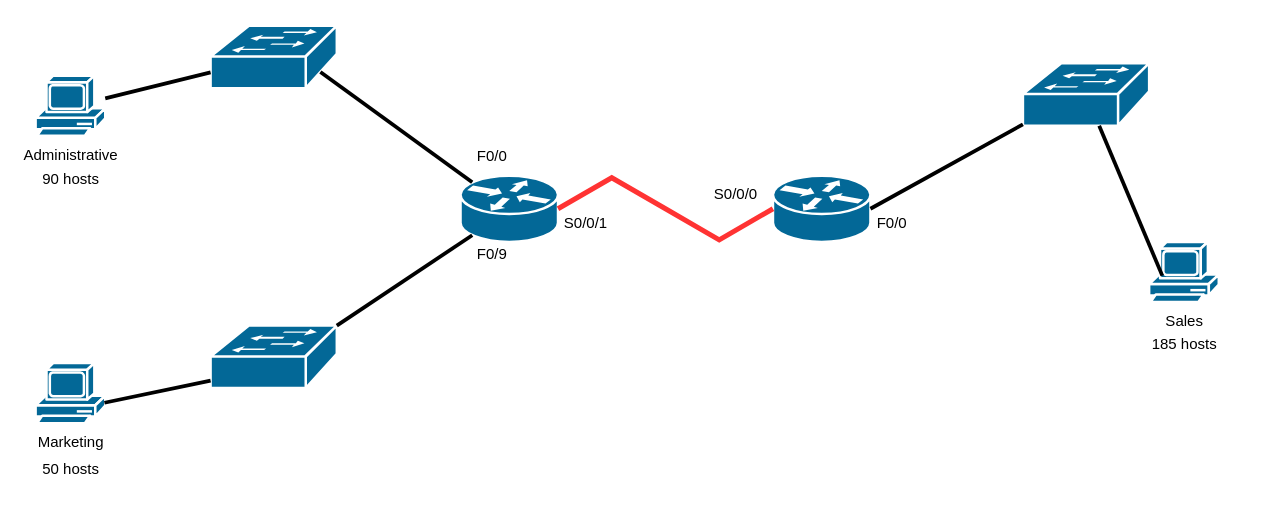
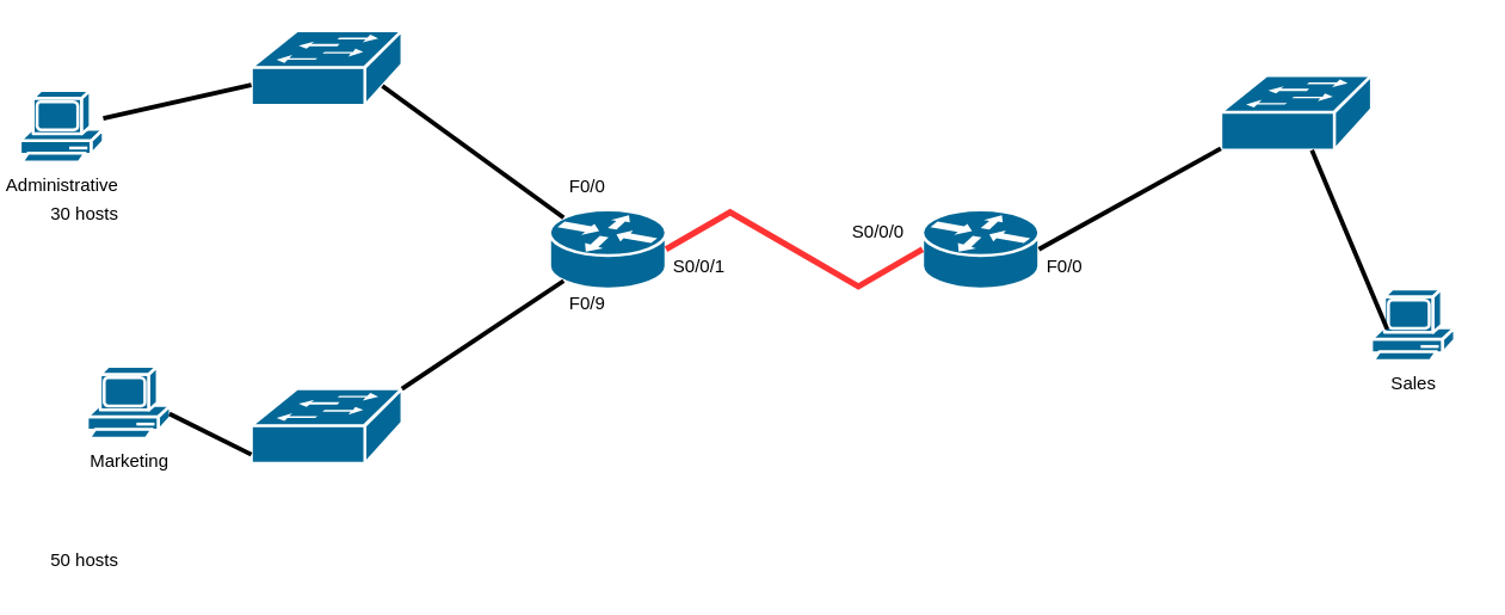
  <mxCell id="0" />
  <mxCell id="1" parent="0" />
  <mxCell id="2" value="" style="shape=mxgraph.cisco.routers.router;sketch=0;html=1;pointerEvents=1;dashed=0;fillColor=#036897;strokeColor=#ffffff;strokeWidth=2;verticalLabelPosition=bottom;verticalAlign=top;align=center;outlineConnect=0;" vertex="1" parent="1"><mxGeometry x="368" y="140" width="78" height="53" as="geometry" /></mxCell>
  <mxCell id="3" value="" style="shape=mxgraph.cisco.routers.router;sketch=0;html=1;pointerEvents=1;dashed=0;fillColor=#036897;strokeColor=#ffffff;strokeWidth=2;verticalLabelPosition=bottom;verticalAlign=top;align=center;outlineConnect=0;" vertex="1" parent="1"><mxGeometry x="618" y="140" width="78" height="53" as="geometry" /></mxCell>
  <mxCell id="4" value="" style="shape=mxgraph.cisco.switches.workgroup_switch;sketch=0;html=1;pointerEvents=1;dashed=0;fillColor=#036897;strokeColor=#ffffff;strokeWidth=2;verticalLabelPosition=bottom;verticalAlign=top;align=center;outlineConnect=0;" vertex="1" parent="1"><mxGeometry x="168" y="260" width="101" height="50" as="geometry" /></mxCell>
  <mxCell id="5" value="" style="shape=mxgraph.cisco.switches.workgroup_switch;sketch=0;html=1;pointerEvents=1;dashed=0;fillColor=#036897;strokeColor=#ffffff;strokeWidth=2;verticalLabelPosition=bottom;verticalAlign=top;align=center;outlineConnect=0;" vertex="1" parent="1"><mxGeometry x="168" y="20" width="101" height="50" as="geometry" /></mxCell>
  <mxCell id="6" value="" style="shape=mxgraph.cisco.switches.workgroup_switch;sketch=0;html=1;pointerEvents=1;dashed=0;fillColor=#036897;strokeColor=#ffffff;strokeWidth=2;verticalLabelPosition=bottom;verticalAlign=top;align=center;outlineConnect=0;" vertex="1" parent="1"><mxGeometry x="818" y="50" width="101" height="50" as="geometry" /></mxCell>
- <mxCell id="7" value="Administrative" style="shape=mxgraph.cisco.computers_and_peripherals.pc;sketch=0;html=1;pointerEvents=1;dashed=0;fillColor=#036897;strokeColor=#ffffff;strokeWidth=2;verticalLabelPosition=bottom;verticalAlign=top;align=center;outlineConnect=0;" vertex="1" parent="1"><mxGeometry x="28" y="60" width="55.71" height="50" as="geometry" /></mxCell>
+ <mxCell id="7" value="Administrative" style="shape=mxgraph.cisco.computers_and_peripherals.pc;sketch=0;html=1;pointerEvents=1;dashed=0;fillColor=#036897;strokeColor=#ffffff;strokeWidth=2;verticalLabelPosition=bottom;verticalAlign=top;align=center;outlineConnect=0;" vertex="1" parent="1"><mxGeometry x="13" y="60" width="55.71" height="50" as="geometry" /></mxCell>
  <mxCell id="8" value="" style="endArrow=none;html=1;rounded=0;strokeWidth=3;" edge="1" parent="1" source="7" target="5"><mxGeometry width="50" height="50" relative="1" as="geometry"><mxPoint x="98" y="100" as="sourcePoint" /><mxPoint x="148" y="50" as="targetPoint" /></mxGeometry></mxCell>
  <mxCell id="9" value="" style="endArrow=none;html=1;rounded=0;exitX=1;exitY=0;exitDx=0;exitDy=0;exitPerimeter=0;entryX=0.12;entryY=0.9;entryDx=0;entryDy=0;entryPerimeter=0;strokeWidth=3;" edge="1" parent="1" source="4" target="2"><mxGeometry width="50" height="50" relative="1" as="geometry"><mxPoint x="269" y="270" as="sourcePoint" /><mxPoint x="378" y="230" as="targetPoint" /></mxGeometry></mxCell>
  <mxCell id="10" value="" style="endArrow=none;html=1;rounded=0;exitX=0.87;exitY=0.74;exitDx=0;exitDy=0;exitPerimeter=0;entryX=0.12;entryY=0.1;entryDx=0;entryDy=0;entryPerimeter=0;strokeWidth=3;" edge="1" parent="1" source="5" target="2"><mxGeometry width="50" height="50" relative="1" as="geometry"><mxPoint x="308" y="230" as="sourcePoint" /><mxPoint x="358" y="180" as="targetPoint" /></mxGeometry></mxCell>
  <mxCell id="11" value="" style="endArrow=none;html=1;rounded=0;exitX=1;exitY=0.5;exitDx=0;exitDy=0;exitPerimeter=0;entryX=0;entryY=0.5;entryDx=0;entryDy=0;entryPerimeter=0;edgeStyle=isometricEdgeStyle;strokeColor=#FF3333;strokeWidth=4;" edge="1" parent="1" source="2" target="3"><mxGeometry width="50" height="50" relative="1" as="geometry"><mxPoint x="628" y="280" as="sourcePoint" /><mxPoint x="678" y="230" as="targetPoint" /></mxGeometry></mxCell>
- <mxCell id="12" value="Marketing" style="shape=mxgraph.cisco.computers_and_peripherals.pc;sketch=0;html=1;pointerEvents=1;dashed=0;fillColor=#036897;strokeColor=#ffffff;strokeWidth=2;verticalLabelPosition=bottom;verticalAlign=top;align=center;outlineConnect=0;" vertex="1" parent="1"><mxGeometry x="28" y="290" width="55.71" height="50" as="geometry" /></mxCell>
+ <mxCell id="12" value="Marketing" style="shape=mxgraph.cisco.computers_and_peripherals.pc;sketch=0;html=1;pointerEvents=1;dashed=0;fillColor=#036897;strokeColor=#ffffff;strokeWidth=2;verticalLabelPosition=bottom;verticalAlign=top;align=center;outlineConnect=0;" vertex="1" parent="1"><mxGeometry x="58" y="245" width="55.71" height="50" as="geometry" /></mxCell>
  <mxCell id="13" value="" style="endArrow=none;html=1;rounded=0;entryX=0;entryY=0.98;entryDx=0;entryDy=0;entryPerimeter=0;exitX=1;exitY=0.5;exitDx=0;exitDy=0;exitPerimeter=0;strokeWidth=3;" edge="1" parent="1" source="3" target="6"><mxGeometry width="50" height="50" relative="1" as="geometry"><mxPoint x="748.001" y="50" as="sourcePoint" /><mxPoint x="840.75" y="137" as="targetPoint" /></mxGeometry></mxCell>
  <mxCell id="14" value="Sales" style="shape=mxgraph.cisco.computers_and_peripherals.pc;sketch=0;html=1;pointerEvents=1;dashed=0;fillColor=#036897;strokeColor=#ffffff;strokeWidth=2;verticalLabelPosition=bottom;verticalAlign=top;align=center;outlineConnect=0;" vertex="1" parent="1"><mxGeometry x="919" y="193" width="55.71" height="50" as="geometry" /></mxCell>
  <mxCell id="15" value="" style="endArrow=none;html=1;rounded=0;strokeWidth=3;exitX=0.988;exitY=0.634;exitDx=0;exitDy=0;exitPerimeter=0;" edge="1" parent="1" source="12"><mxGeometry width="50" height="50" relative="1" as="geometry"><mxPoint x="98" y="320" as="sourcePoint" /><mxPoint x="168" y="304" as="targetPoint" /></mxGeometry></mxCell>
  <mxCell id="16" value="" style="endArrow=none;html=1;rounded=0;entryX=0;entryY=0.98;entryDx=0;entryDy=0;entryPerimeter=0;strokeWidth=3;" edge="1" parent="1" source="6"><mxGeometry width="50" height="50" relative="1" as="geometry"><mxPoint x="807.5" y="288" as="sourcePoint" /><mxPoint x="929.5" y="220" as="targetPoint" /></mxGeometry></mxCell>
- <mxCell id="17" value="90 hosts" style="text;html=1;align=center;verticalAlign=middle;resizable=0;points=[];autosize=1;strokeColor=none;fillColor=none;" vertex="1" parent="1"><mxGeometry x="20.85" y="128" width="70" height="30" as="geometry" /></mxCell>
+ <mxCell id="17" value="30 hosts" style="text;html=1;align=center;verticalAlign=middle;resizable=0;points=[];autosize=1;strokeColor=none;fillColor=none;" vertex="1" parent="1"><mxGeometry x="20.85" y="128" width="70" height="30" as="geometry" /></mxCell>
  <mxCell id="18" value="50 hosts" style="text;html=1;align=center;verticalAlign=middle;resizable=0;points=[];autosize=1;strokeColor=none;fillColor=none;" vertex="1" parent="1"><mxGeometry x="20.85" y="360" width="70" height="30" as="geometry" /></mxCell>
- <mxCell id="19" value="185 hosts" style="text;html=1;align=center;verticalAlign=middle;resizable=0;points=[];autosize=1;strokeColor=none;fillColor=none;" vertex="1" parent="1"><mxGeometry x="906.86" y="260" width="80" height="30" as="geometry" /></mxCell>
  <mxCell id="20" value="F0/9" style="text;html=1;align=center;verticalAlign=middle;resizable=0;points=[];autosize=1;strokeColor=none;fillColor=none;" vertex="1" parent="1"><mxGeometry x="368" y="188" width="50" height="30" as="geometry" /></mxCell>
  <mxCell id="21" value="F0/0" style="text;html=1;align=center;verticalAlign=middle;resizable=0;points=[];autosize=1;strokeColor=none;fillColor=none;" vertex="1" parent="1"><mxGeometry x="368" y="110" width="50" height="30" as="geometry" /></mxCell>
  <mxCell id="22" value="S0/0/1" style="text;html=1;align=center;verticalAlign=middle;resizable=0;points=[];autosize=1;strokeColor=none;fillColor=none;" vertex="1" parent="1"><mxGeometry x="438" y="163" width="60" height="30" as="geometry" /></mxCell>
  <mxCell id="23" value="S0/0/0" style="text;html=1;align=center;verticalAlign=middle;resizable=0;points=[];autosize=1;strokeColor=none;fillColor=none;" vertex="1" parent="1"><mxGeometry x="558" y="140" width="60" height="30" as="geometry" /></mxCell>
  <mxCell id="24" value="F0/0" style="text;html=1;align=center;verticalAlign=middle;resizable=0;points=[];autosize=1;strokeColor=none;fillColor=none;" vertex="1" parent="1"><mxGeometry x="688" y="163" width="50" height="30" as="geometry" /></mxCell>
